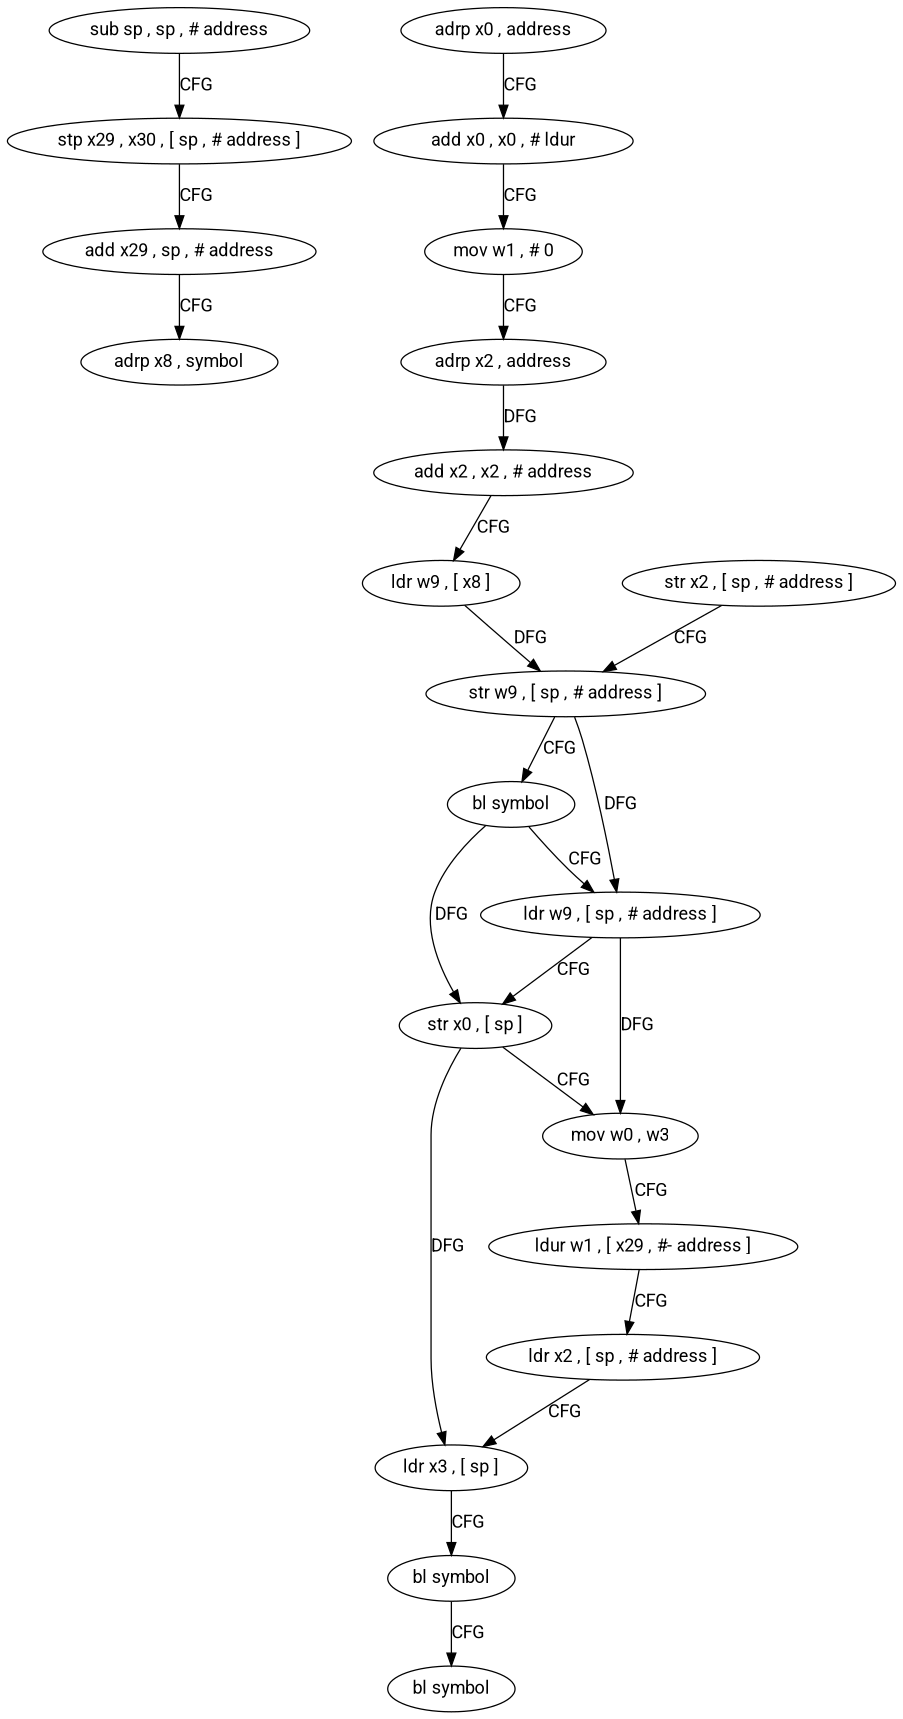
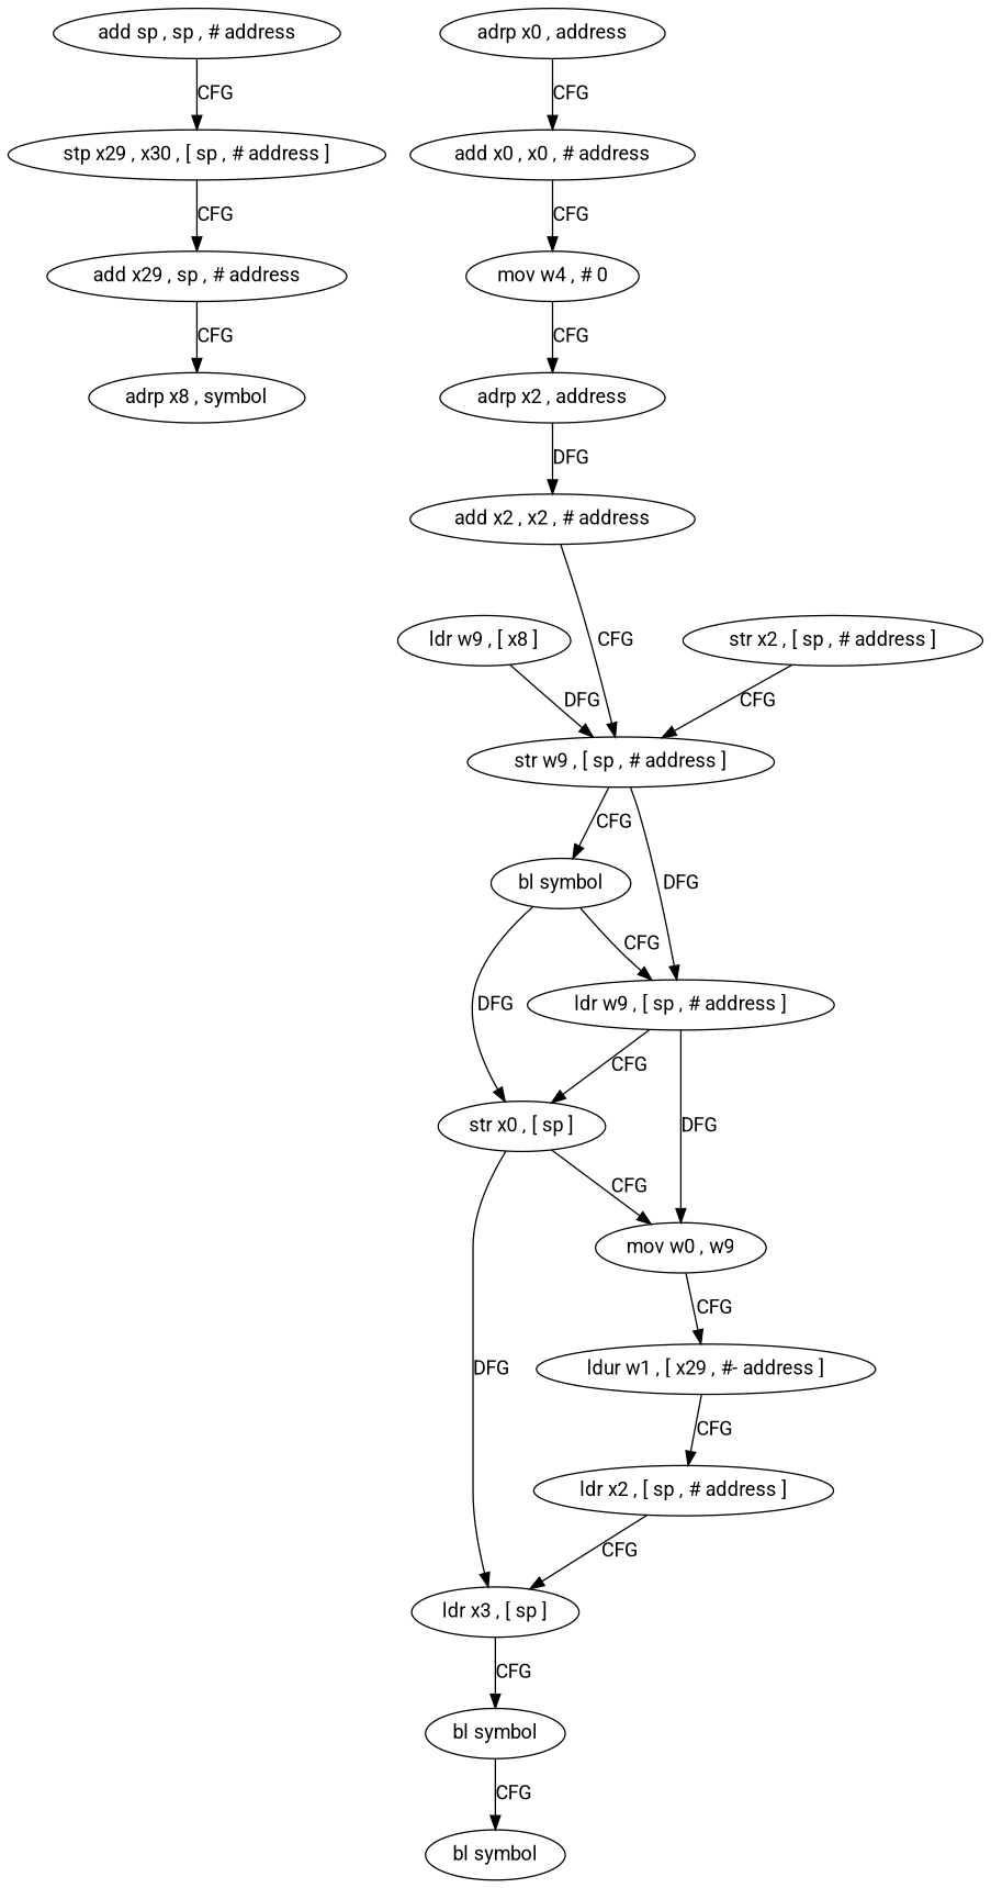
  digraph {
    fontname=Roboto
    node [fontname=Roboto]
    edge [fontname=Roboto]
-   n1 [label="sub sp , sp , # address"]
+   n1 [label="add sp , sp , # address"]
    n2 [label="stp x29 , x30 , [ sp , # address ]"]
    n3 [label="add x29 , sp , # address"]
    n4 [label="adrp x8 , symbol"]
    n5 [label="adrp x0 , address"]
-   n6 [label="add x0 , x0 , # ldur"]
-   n7 [label="mov w1 , # 0"]
+   n6 [label="add x0 , x0 , # address"]
+   n7 [label="mov w4 , # 0"]
    n8 [label="adrp x2 , address"]
    n9 [label="add x2 , x2 , # address"]
    n10 [label="ldr w9 , [ x8 ]"]
    n11 [label="str w9 , [ sp , # address ]"]
    n12 [label="bl symbol"]
    n13 [label="ldr w9 , [ sp , # address ]"]
    n14 [label="str x2 , [ sp , # address ]"]
    n15 [label="str x0 , [ sp ]"]
-   n16 [label="mov w0 , w3"]
+   n16 [label="mov w0 , w9"]
    n17 [label="ldr x3 , [ sp ]"]
    n18 [label="ldur w1 , [ x29 , #- address ]"]
    n19 [label="bl symbol"]
    n20 [label="ldr x2 , [ sp , # address ]"]
    n21 [label="bl symbol"]
    n1 -> n2 [label=CFG]
    n2 -> n3 [label=CFG]
    n3 -> n4 [label=CFG]
    n5 -> n6 [label=CFG]
    n6 -> n7 [label=CFG]
    n7 -> n8 [label=CFG]
    n8 -> n9 [label=DFG]
-   n9 -> n10 [label=CFG]
+   n9 -> n11 [label=CFG]
    n10 -> n11 [label=DFG]
    n11 -> n12 [label=CFG]
    n11 -> n13 [label=DFG]
    n12 -> n13 [label=CFG]
    n12 -> n15 [label=DFG]
    n13 -> n15 [label=CFG]
    n13 -> n16 [label=DFG]
    n14 -> n11 [label=CFG]
    n15 -> n16 [label=CFG]
    n15 -> n17 [label=DFG]
    n16 -> n18 [label=CFG]
    n17 -> n19 [label=CFG]
    n18 -> n20 [label=CFG]
    n19 -> n21 [label=CFG]
    n20 -> n17 [label=CFG]
  }
